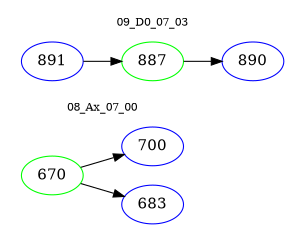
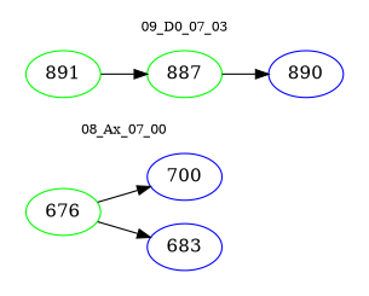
  digraph {
    rankdir=LR
    node [color=blue]
    edge [color=black]
    n1 [label=683]
-   n2 [color=green label=670]
+   n2 [color=green label=676]
    n3 [label=700]
-   n4 [label=891]
+   n4 [color=green label=891]
    n5 [color=green label=887]
    n6 [label=890]
    subgraph cluster_1 {
      color=white
      fontsize=10
      label="08_Ax_07_00"
      n1
      n2
      n3
    }
    subgraph cluster_2 {
      color=white
      fontsize=10
      label="09_D0_07_03"
      n4
      n5
      n6
    }
    n2 -> n1
    n2 -> n3
    n4 -> n5
    n5 -> n6
  }
